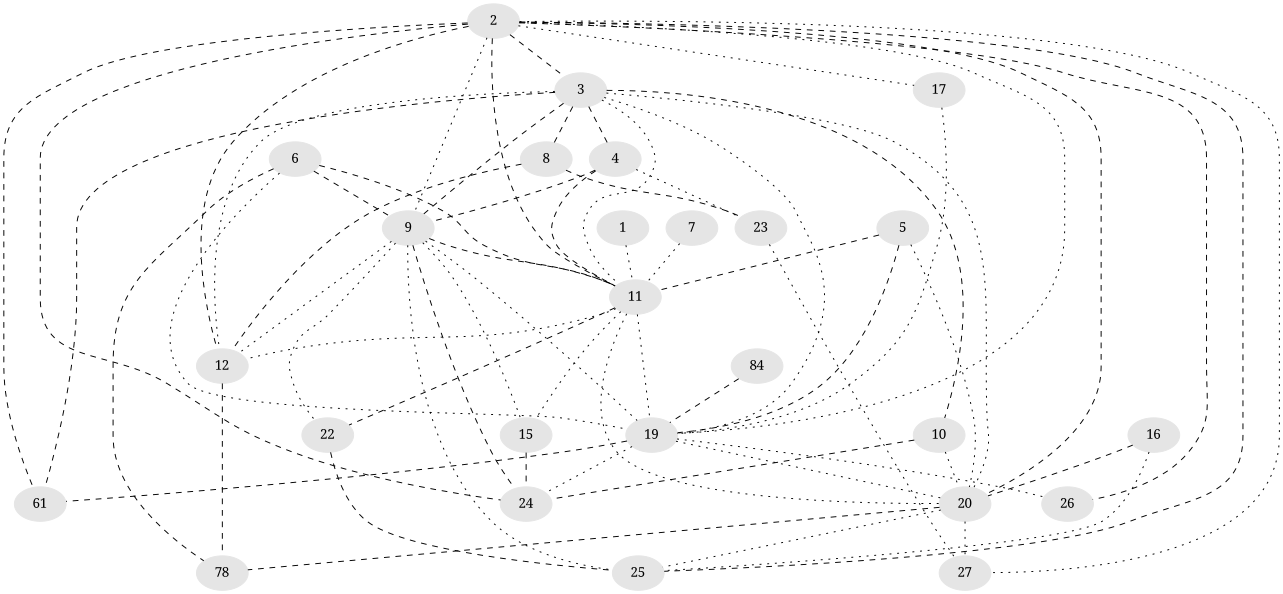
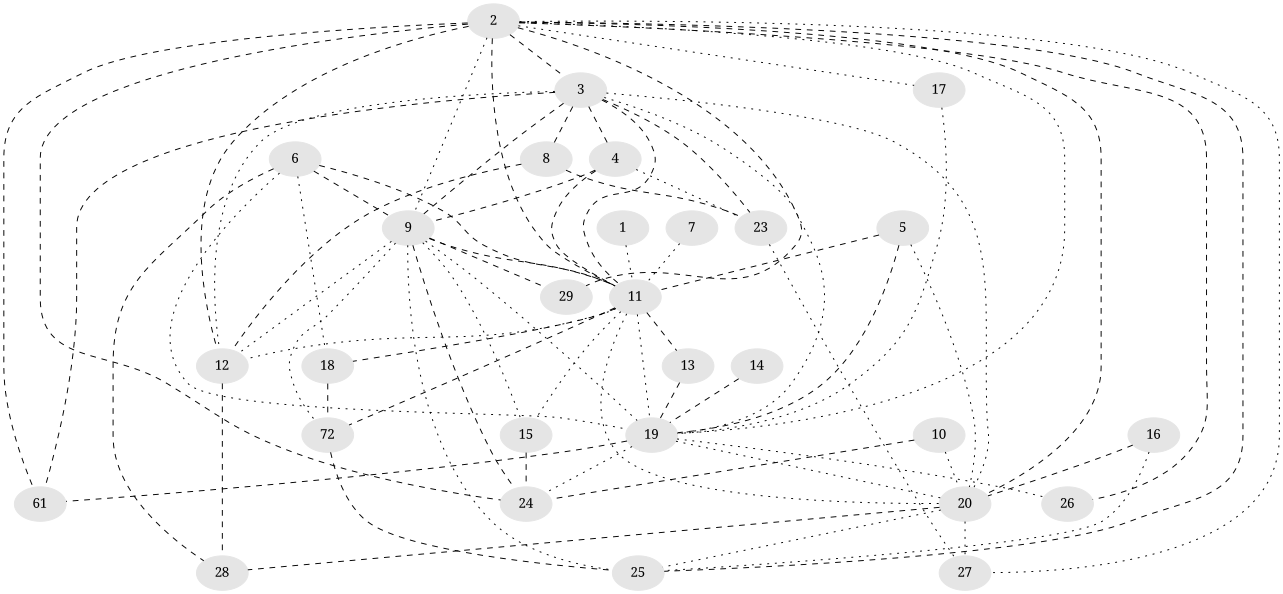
  graph {
    fontname="Noto Serif"
    node [color=gray90 fontname="Noto Serif" style=filled]
    edge [fontname="Noto Serif" style=dashed weight=1.0]
    1
    11
    12
    19
    20
+   18
    15
-   22
+   22 [label=72]
+   13
    2
    3
    9
    17
    n14 [label=61]
    24
    25
    26
    27
+   29
    4
    8
    23
-   28 [label=78]
+   28
    5
    6
    7
    10
-   14 [label=84]
+   14
    16
    1 -- 11 [style=dotted]
    11 -- 12 [style=dotted]
    11 -- 19 [style=dotted weight=2.0]
    11 -- 20 [style=dotted weight=2.0]
+   11 -- 18
    11 -- 15 [style=dotted]
    11 -- 22 [weight=2.0]
+   11 -- 13
    12 -- 28
    19 -- 20 [style=dotted]
    19 -- n14
    19 -- 24 [style=dotted weight=2.0]
    19 -- 26 [style=dotted]
    20 -- 25 [style=dotted]
    20 -- 27 [style=dotted]
    20 -- 28
+   18 -- 22
    15 -- 24 [weight=2.0]
    22 -- 25
+   13 -- 19
    2 -- 11 [weight=4.0]
    2 -- 12 [weight=2.0]
    2 -- 19 [style=dotted weight=2.0]
    2 -- 20 [weight=2.0]
    2 -- 3 [weight=3.0]
    2 -- 9 [style=dotted weight=7.0]
    2 -- 17 [style=dotted]
    2 -- n14
    2 -- 24
    2 -- 25
    2 -- 26
    2 -- 27 [style=dotted]
-   3 -- 11 [style=dotted weight=3.0]
+   2 -- 29 [weight=3.0]
+   3 -- 11 [weight=3.0]
    3 -- 12 [style=dotted]
    3 -- 19 [style=dotted]
    3 -- 20 [style=dotted weight=2.0]
    3 -- 9 [weight=3.0]
    3 -- n14
    3 -- 4
    3 -- 8
-   3 -- 10
+   3 -- 23
    9 -- 11 [weight=6.0]
    9 -- 12 [style=dotted weight=2.0]
    9 -- 19 [style=dotted weight=5.0]
    9 -- 15 [style=dotted]
    9 -- 22 [style=dotted]
    9 -- 24
    9 -- 25 [style=dotted weight=2.0]
+   9 -- 29
    17 -- 19 [style=dotted]
    4 -- 11
    4 -- 9
    4 -- 23 [style=dotted]
    8 -- 12
    8 -- 23
    23 -- 27 [style=dotted]
    5 -- 11
    5 -- 19
    5 -- 20 [style=dotted]
    6 -- 11 [weight=2.0]
    6 -- 19 [style=dotted]
+   6 -- 18 [style=dotted weight=2.0]
    6 -- 9
    6 -- 28
    7 -- 11 [style=dotted]
    10 -- 20 [style=dotted]
    10 -- 24
    14 -- 19
    16 -- 20
    16 -- 25 [style=dotted]
  }
